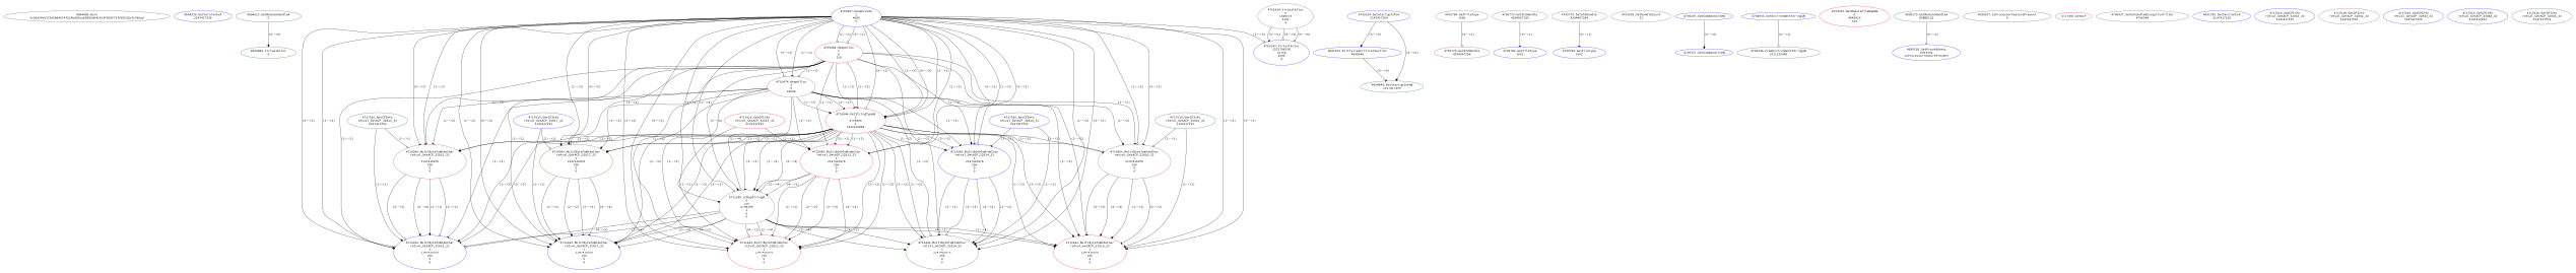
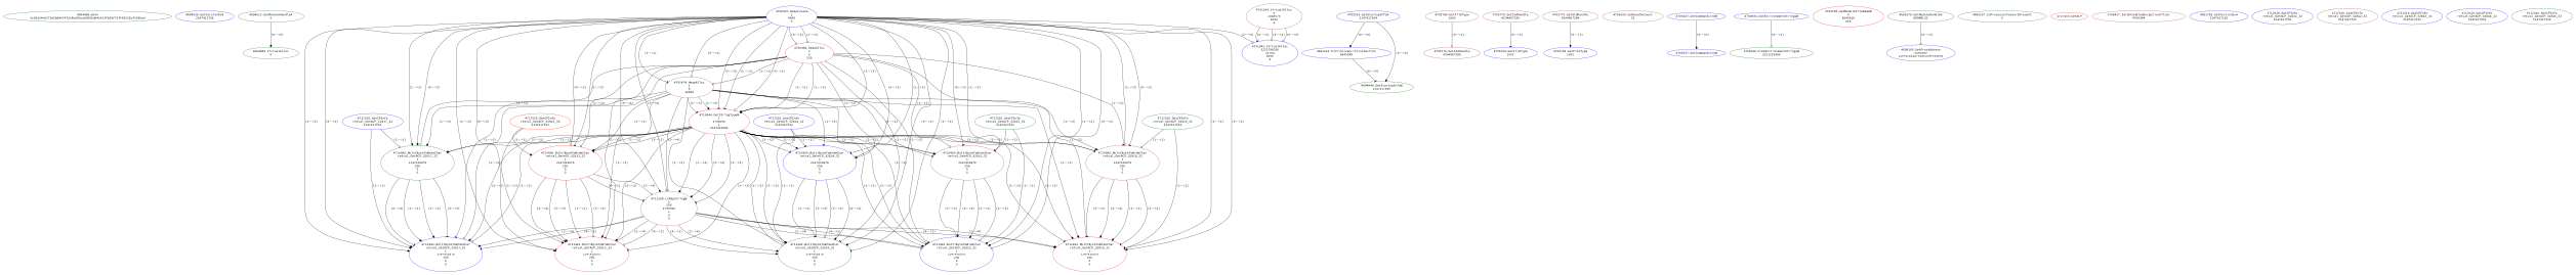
  digraph {
    fontname="Source Code Pro"
    node [color=blue fontname="Source Code Pro"]
    edge [arrowhead=diamond fontname="Source Code Pro"]
    n1 [color=darkgreen label="4694498.main\n3c56d3fe6373d5b84074f214b883ca65685d04141ff829f73ff65531bf1f86ad"]
    n2 [label="4694530.GetVersionExA\n2147417336"]
    n3 [color=darkgreen label="4694613.GetModuleHandleA\n0"]
    n4 [color=darkgreen label="4694884.VirtualAlloc\n0"]
    n5 [label="4700407.HeapCreate\n1\n4096\n0"]
    n6 [color=red label="4700484.HeapAlloc\n1\n0\n320"]
    n7 [color=brown label="4701474.HeapAlloc\n1\n8\n16836"]
    n8 [label="4701643.VirtualAlloc\n3222798336\n32768\n4096\n4"]
    n9 [color=red label="4710844.GetStringTypeW\n1\n4798396\n1\n2147415884"]
    n10 [color=red label="4710960.MultiByteToWideChar\nretval_GetACP_32813_32\n1\n2147416976\n256\n0\n0"]
    n11 [color=brown label="4711289.LCMapStringW\n0\n256\n4798396\n1\n0\n0"]
    n12 [color=red label="4711442.MultiByteToWideChar\nretval_GetACP_32813_32\n1\n2147416976\n256\n0\n0"]
    n13 [label="4710960.MultiByteToWideChar\nretval_GetACP_32814_32\n1\n2147416976\n256\n0\n0"]
    n14 [color=darkgreen label="4711442.MultiByteToWideChar\nretval_GetACP_32814_32\n1\n2147416976\n256\n0\n0"]
    n15 [color=brown label="4710960.MultiByteToWideChar\nretval_GetACP_32815_32\n1\n2147416976\n256\n0\n0"]
    n16 [label="4711442.MultiByteToWideChar\nretval_GetACP_32815_32\n1\n2147416976\n256\n0\n0"]
    n17 [color=brown label="4710960.MultiByteToWideChar\nretval_GetACP_32816_32\n1\n2147416976\n256\n0\n0"]
    n18 [color=red label="4711442.MultiByteToWideChar\nretval_GetACP_32816_32\n1\n2147416976\n256\n0\n0"]
    n19 [color=darkgreen label="4710960.MultiByteToWideChar\nretval_GetACP_32817_32\n1\n2147416976\n256\n0\n0"]
    n20 [label="4711442.MultiByteToWideChar\nretval_GetACP_32817_32\n1\n2147416976\n256\n0\n0"]
    n21 [color=brown label="4701504.VirtualAlloc\n0\n1048576\n8192\n4"]
    n22 [label="4705514.GetStartupInfoA\n2147417264"]
    n23 [label="4691323.InitializeCriticalSection\n4845548"]
    n24 [color=darkgreen label="4694849.GetStartupInfoW\n2147417496"]
    n25 [color=brown label="4705770.GetStdHandle\n4294967286"]
    n26 [color=brown label="4705784.GetFileType\n1000"]
    n27 [color=brown label="4705770.GetStdHandle\n4294967285"]
    n28 [label="4705784.GetFileType\n1001"]
    n29 [color=brown label="4705770.GetStdHandle\n4294967284"]
    n30 [label="4705784.GetFileType\n1002"]
    n31 [color=brown label="4705839.SetHandleCount\n32"]
    n32 [label="4705287.GetCommandLineW\n"]
    n33 [label="4705337.GetCommandLineW\n"]
    n34 [label="4704933.GetEnvironmentStringsW\n"]
    n35 [color=darkgreen label="4705046.FreeEnvironmentStringsW\n3221225480"]
    n36 [color=red label="4704785.GetModuleFileNameW\n0\n4845816\n260"]
    n37 [color=darkgreen label="4699179.GetModuleHandleA\nKERNEL32"]
    n38 [label="4699195.GetProcAddress\n6295592\nIsProcessorFeaturePresent"]
    n39 [color=darkgreen label="4699207.IsProcessorFeaturePresent\n0"]
    n40 [color=red label="4717450.GetACP\n"]
    n41 [color=brown label="4706427.SetUnhandledExceptionFilter\n4706344"]
    n42 [label="4691765.GetVersionExA\n2147417156"]
    n43 [color=red label="4717016.GetCPInfo\nretval_GetACP_32813_32\n2147417232"]
    n44 [label="4717016.GetCPInfo\nretval_GetACP_32814_32\n2147417232"]
    n45 [color=darkgreen label="4717016.GetCPInfo\nretval_GetACP_32815_32\n2147417232"]
    n46 [color=darkgreen label="4717016.GetCPInfo\nretval_GetACP_32816_32\n2147417232"]
    n47 [label="4717016.GetCPInfo\nretval_GetACP_32817_32\n2147417232"]
    n48 [label="4717016.GetCPInfo\nretval_GetACP_32832_32\n2147417232"]
    n49 [color=brown label="4717016.GetCPInfo\nretval_GetACP_32842_32\n2147417232"]
    n50 [label="4717016.GetCPInfo\nretval_GetACP_32843_32\n2147417232"]
    n51 [label="4717016.GetCPInfo\nretval_GetACP_32844_32\n2147417232"]
    n52 [color=darkgreen label="4717016.GetCPInfo\nretval_GetACP_32845_32\n2147417232"]
    n3 -> n4 [label="(0-->0)"]
    n5 -> n6 [arrowhead=odot label="(1-->1)"]
    n5 -> n6 [arrowhead=odot label="(0-->1)"]
    n5 -> n7 [arrowhead=tee label="(1-->1)"]
    n5 -> n7 [arrowhead=odot label="(0-->1)"]
    n5 -> n8 [arrowhead=odot label="(2-->3)"]
    n5 -> n9 [arrowhead=tee label="(1-->1)"]
    n5 -> n9 [arrowhead=odot label="(0-->1)"]
    n5 -> n9 [label="(1-->3)"]
    n5 -> n9 [arrowhead=tee label="(0-->3)"]
    n5 -> n10 [arrowhead=tee label="(1-->2)"]
    n5 -> n10 [arrowhead=odot label="(0-->2)"]
    n5 -> n11 [arrowhead=odot label="(1-->4)"]
    n5 -> n11 [label="(0-->4)"]
    n5 -> n12 [arrowhead=tee label="(1-->2)"]
    n5 -> n12 [label="(0-->2)"]
    n5 -> n13 [arrowhead=tee label="(1-->2)"]
    n5 -> n13 [arrowhead=odot label="(0-->2)"]
    n5 -> n14 [arrowhead=tee label="(1-->2)"]
    n5 -> n14 [label="(0-->2)"]
    n5 -> n15 [arrowhead=tee label="(1-->2)"]
    n5 -> n15 [arrowhead=tee label="(0-->2)"]
    n5 -> n16 [label="(1-->2)"]
    n5 -> n16 [arrowhead=odot label="(0-->2)"]
    n5 -> n17 [arrowhead=odot label="(1-->2)"]
    n5 -> n17 [arrowhead=tee label="(0-->2)"]
    n5 -> n18 [arrowhead=tee label="(1-->2)"]
    n5 -> n18 [label="(0-->2)"]
    n5 -> n19 [label="(1-->2)"]
    n5 -> n19 [label="(0-->2)"]
    n5 -> n20 [label="(1-->2)"]
    n5 -> n20 [label="(0-->2)"]
    n6 -> n7 [arrowhead=odot label="(1-->1)"]
    n6 -> n9 [arrowhead=tee label="(1-->1)"]
    n6 -> n9 [arrowhead=tee label="(1-->3)"]
    n6 -> n10 [arrowhead=odot label="(1-->2)"]
-   n6 -> n11 [label="(1-->4)"]
    n6 -> n12 [arrowhead=tee label="(1-->2)"]
    n6 -> n13 [label="(1-->2)"]
    n6 -> n14 [arrowhead=tee label="(1-->2)"]
    n6 -> n15 [arrowhead=odot label="(1-->2)"]
    n6 -> n16 [arrowhead=tee label="(1-->2)"]
    n6 -> n17 [arrowhead=tee label="(1-->2)"]
    n6 -> n18 [arrowhead=odot label="(1-->2)"]
    n6 -> n19 [arrowhead=odot label="(1-->2)"]
    n6 -> n20 [arrowhead=tee label="(1-->2)"]
    n7 -> n9 [arrowhead=tee label="(1-->1)"]
    n7 -> n9 [label="(1-->3)"]
    n7 -> n10 [label="(1-->2)"]
    n7 -> n11 [arrowhead=odot label="(1-->4)"]
    n7 -> n12 [label="(1-->2)"]
    n7 -> n13 [arrowhead=tee label="(1-->2)"]
    n7 -> n14 [arrowhead=odot label="(1-->2)"]
    n7 -> n15 [arrowhead=tee label="(1-->2)"]
    n7 -> n16 [arrowhead=tee label="(1-->2)"]
    n7 -> n17 [label="(1-->2)"]
    n7 -> n18 [label="(1-->2)"]
    n7 -> n19 [label="(1-->2)"]
    n7 -> n20 [arrowhead=odot label="(1-->2)"]
    n9 -> n10 [arrowhead=tee label="(1-->2)"]
    n9 -> n10 [arrowhead=tee label="(3-->2)"]
    n9 -> n11 [arrowhead=tee label="(2-->3)"]
    n9 -> n11 [label="(1-->4)"]
    n9 -> n11 [label="(3-->4)"]
    n9 -> n12 [arrowhead=tee label="(1-->2)"]
    n9 -> n12 [label="(3-->2)"]
    n9 -> n13 [label="(1-->2)"]
    n9 -> n13 [arrowhead=tee label="(3-->2)"]
    n9 -> n14 [arrowhead=odot label="(1-->2)"]
    n9 -> n14 [label="(3-->2)"]
    n9 -> n15 [arrowhead=odot label="(1-->2)"]
    n9 -> n15 [label="(3-->2)"]
    n9 -> n16 [label="(1-->2)"]
    n9 -> n16 [arrowhead=tee label="(3-->2)"]
    n9 -> n17 [arrowhead=odot label="(1-->2)"]
    n9 -> n17 [arrowhead=tee label="(3-->2)"]
    n9 -> n18 [arrowhead=tee label="(1-->2)"]
    n9 -> n18 [label="(3-->2)"]
    n9 -> n19 [arrowhead=tee label="(1-->2)"]
    n9 -> n19 [label="(3-->2)"]
    n9 -> n20 [arrowhead=odot label="(1-->2)"]
    n9 -> n20 [label="(3-->2)"]
    n10 -> n11 [arrowhead=tee label="(4-->2)"]
    n10 -> n11 [arrowhead=odot label="(2-->4)"]
    n10 -> n12 [arrowhead=tee label="(1-->1)"]
    n10 -> n12 [arrowhead=odot label="(2-->2)"]
    n10 -> n12 [label="(3-->3)"]
    n10 -> n12 [label="(4-->4)"]
    n11 -> n12 [arrowhead=odot label="(4-->2)"]
    n11 -> n12 [arrowhead=odot label="(2-->4)"]
    n11 -> n14 [label="(4-->2)"]
    n11 -> n14 [label="(2-->4)"]
    n11 -> n16 [arrowhead=odot label="(4-->2)"]
    n11 -> n16 [arrowhead=odot label="(2-->4)"]
    n11 -> n18 [label="(4-->2)"]
    n11 -> n18 [label="(2-->4)"]
    n11 -> n20 [arrowhead=tee label="(4-->2)"]
    n11 -> n20 [label="(2-->4)"]
    n13 -> n14 [arrowhead=tee label="(1-->1)"]
    n13 -> n14 [arrowhead=odot label="(2-->2)"]
    n13 -> n14 [arrowhead=odot label="(3-->3)"]
    n13 -> n14 [label="(4-->4)"]
    n15 -> n16 [label="(1-->1)"]
    n15 -> n16 [arrowhead=odot label="(2-->2)"]
    n15 -> n16 [arrowhead=odot label="(3-->3)"]
    n15 -> n16 [label="(4-->4)"]
    n17 -> n18 [label="(1-->1)"]
    n17 -> n18 [arrowhead=tee label="(2-->2)"]
    n17 -> n18 [arrowhead=tee label="(3-->3)"]
    n17 -> n18 [label="(4-->4)"]
    n19 -> n20 [label="(1-->1)"]
    n19 -> n20 [label="(2-->2)"]
    n19 -> n20 [arrowhead=tee label="(3-->3)"]
    n19 -> n20 [arrowhead=tee label="(4-->4)"]
    n21 -> n8 [arrowhead=tee label="(0-->1)"]
    n21 -> n8 [arrowhead=odot label="(4-->4)"]
    n21 -> n8 [arrowhead=odot label="(0-->0)"]
    n22 -> n23 [label="(0-->0)"]
    n22 -> n24 [label="(0-->0)"]
    n23 -> n24 [arrowhead=tee label="(0-->0)"]
    n26 -> n25 [arrowhead=odot label="(0-->1)"]
    n27 -> n28 [arrowhead=tee label="(0-->1)"]
-   n29 -> n30 [arrowhead=tee label="(0-->1)"]
+   n29 -> n30 [label="(0-->1)"]
    n32 -> n33 [label="(0-->0)"]
    n34 -> n35 [arrowhead=odot label="(0-->1)"]
    n37 -> n38 [arrowhead=odot label="(0-->1)"]
    n43 -> n10 [label="(1-->1)"]
    n43 -> n12 [label="(1-->1)"]
    n44 -> n13 [arrowhead=tee label="(1-->1)"]
    n44 -> n14 [label="(1-->1)"]
    n45 -> n15 [arrowhead=odot label="(1-->1)"]
    n45 -> n16 [label="(1-->1)"]
    n46 -> n17 [arrowhead=odot label="(1-->1)"]
    n46 -> n18 [arrowhead=tee label="(1-->1)"]
    n47 -> n19 [arrowhead=odot label="(1-->1)"]
    n47 -> n20 [label="(1-->1)"]
  }
